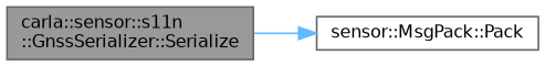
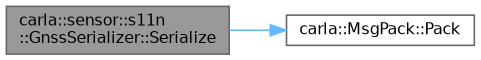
  digraph {
    rankdir=LR
    node [fontname=Helvetica fontsize=10 shape=box style=filled]
    n1 [color=gray40 fillcolor=grey60 fontcolor=black height=0.2 label="carla::sensor::s11n\l::GnssSerializer::Serialize" width=0.4]
-   n2 [color=grey40 fillcolor=white height=0.2 label="sensor::MsgPack::Pack" width=0.4]
+   n2 [color=grey40 fillcolor=white height=0.2 label="carla::MsgPack::Pack" width=0.4]
    n1 -> n2 [color=steelblue1 fontname=Helvetica fontsize=10 labelfontname=Helvetica labelfontsize=10 style=solid]
  }
